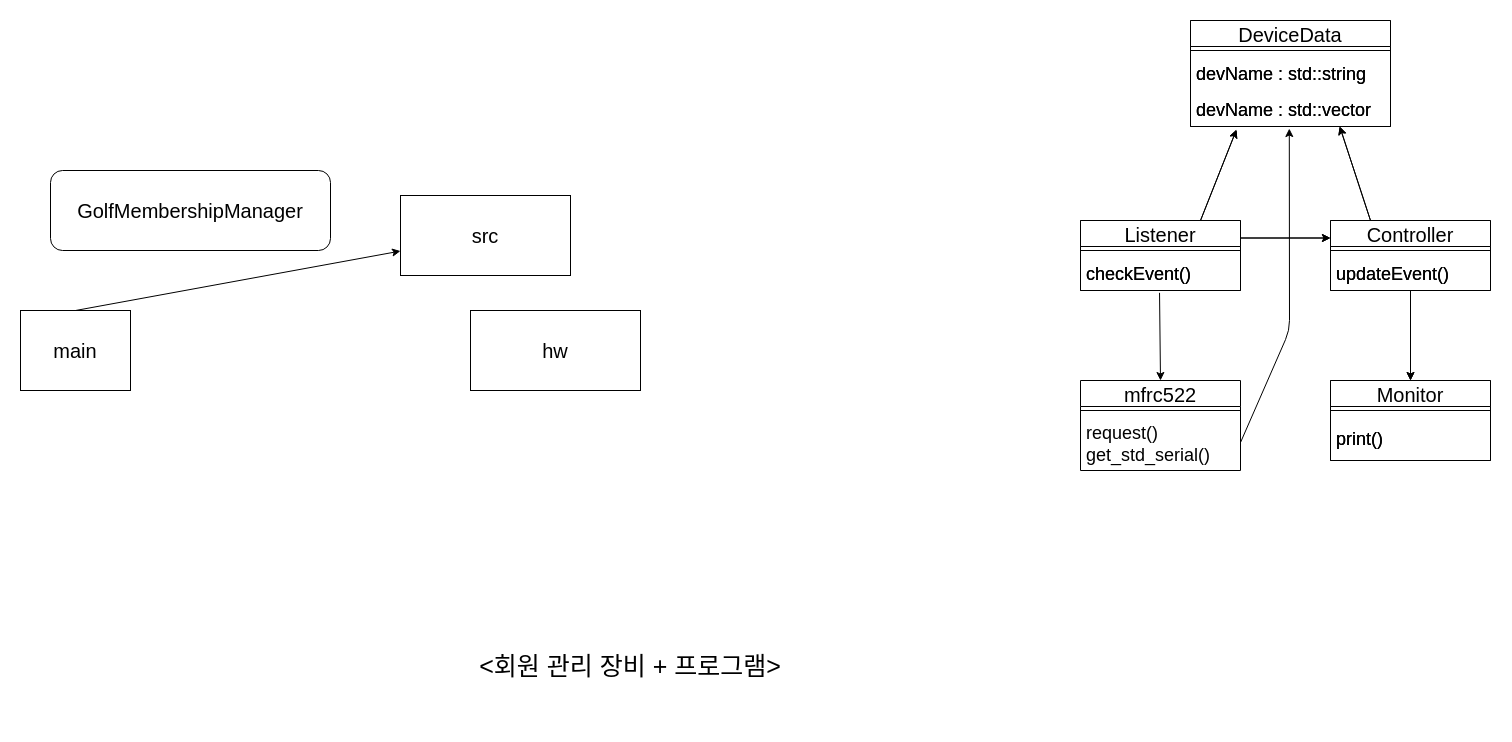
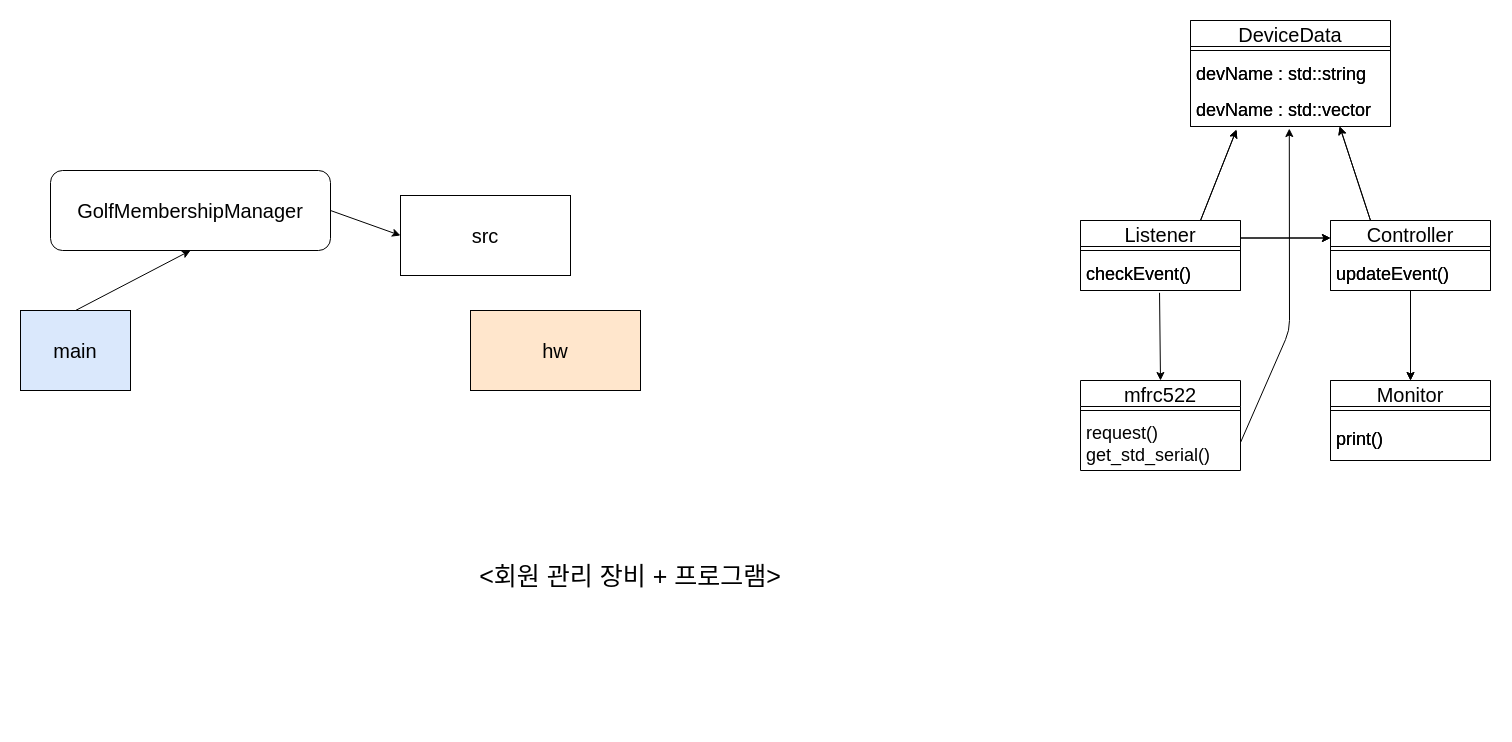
  <mxCell id="0" />
  <mxCell id="1" parent="0" />
- <mxCell id="2" value="&lt;font style=&quot;font-size: 25px&quot;&gt;&amp;lt;회원 관리 장비 + 프로그램&amp;gt;&lt;/font&gt;" style="text;html=1;strokeColor=none;fillColor=none;align=center;verticalAlign=middle;whiteSpace=wrap;rounded=0;" parent="1" vertex="1"><mxGeometry x="440" y="610" width="380" height="110" as="geometry" /></mxCell>
+ <mxCell id="2" value="&lt;font style=&quot;font-size: 25px&quot;&gt;&amp;lt;회원 관리 장비 + 프로그램&amp;gt;&lt;/font&gt;" style="text;html=1;strokeColor=none;fillColor=none;align=center;verticalAlign=middle;whiteSpace=wrap;rounded=0;" parent="1" vertex="1"><mxGeometry x="440" y="520" width="380" height="110" as="geometry" /></mxCell>
+ <mxCell id="3" style="edgeStyle=none;html=1;exitX=1;exitY=0.5;exitDx=0;exitDy=0;entryX=0;entryY=0.5;entryDx=0;entryDy=0;fontSize=20;" parent="1" source="4" target="7" edge="1"><mxGeometry relative="1" as="geometry" /></mxCell>
  <mxCell id="4" value="GolfMembershipManager" style="whiteSpace=wrap;html=1;fontSize=20;rounded=1;" parent="1" vertex="1"><mxGeometry x="50" y="170" width="280" height="80" as="geometry" /></mxCell>
- <mxCell id="5" style="edgeStyle=none;html=1;exitX=0.5;exitY=0;exitDx=0;exitDy=0;fontSize=20;" parent="1" source="6" target="7" edge="1"><mxGeometry relative="1" as="geometry" /></mxCell>
- <mxCell id="6" value="main" style="rounded=0;whiteSpace=wrap;html=1;fontSize=20;" parent="1" vertex="1"><mxGeometry x="20" y="310" width="110" height="80" as="geometry" /></mxCell>
+ <mxCell id="5" style="edgeStyle=none;html=1;exitX=0.5;exitY=0;exitDx=0;exitDy=0;entryX=0.5;entryY=1;entryDx=0;entryDy=0;fontSize=20;" parent="1" source="6" target="4" edge="1"><mxGeometry relative="1" as="geometry" /></mxCell>
+ <mxCell id="6" value="main" style="rounded=0;whiteSpace=wrap;html=1;fontSize=20;fillColor=#dae8fc;" parent="1" vertex="1"><mxGeometry x="20" y="310" width="110" height="80" as="geometry" /></mxCell>
  <mxCell id="7" value="src" style="rounded=0;whiteSpace=wrap;html=1;fontSize=20;" parent="1" vertex="1"><mxGeometry x="400" y="195" width="170" height="80" as="geometry" /></mxCell>
- <mxCell id="8" value="hw" style="rounded=0;whiteSpace=wrap;html=1;fontSize=20;" parent="1" vertex="1"><mxGeometry x="470" y="310" width="170" height="80" as="geometry" /></mxCell>
+ <mxCell id="8" value="hw" style="rounded=0;whiteSpace=wrap;html=1;fontSize=20;fillColor=#ffe6cc;" parent="1" vertex="1"><mxGeometry x="470" y="310" width="170" height="80" as="geometry" /></mxCell>
  <mxCell id="9" value="" style="endArrow=classic;html=1;fontSize=20;entryX=0;entryY=0.25;entryDx=0;entryDy=0;exitX=1;exitY=0.25;exitDx=0;exitDy=0;" parent="1" source="11" target="18" edge="1"><mxGeometry width="50" height="50" relative="1" as="geometry"><mxPoint x="1270" y="238" as="sourcePoint" /><mxPoint x="1310" y="249" as="targetPoint" /></mxGeometry></mxCell>
  <mxCell id="10" style="edgeStyle=none;html=1;exitX=0.75;exitY=0;exitDx=0;exitDy=0;entryX=0.23;entryY=1.087;entryDx=0;entryDy=0;entryPerimeter=0;fontSize=20;" parent="1" source="11" target="25" edge="1"><mxGeometry relative="1" as="geometry" /></mxCell>
  <mxCell id="11" value="Listener" style="swimlane;fontStyle=0;align=center;verticalAlign=middle;childLayout=stackLayout;horizontal=1;startSize=26;horizontalStack=0;resizeParent=1;resizeParentMax=0;resizeLast=0;collapsible=1;marginBottom=0;fontSize=20;" parent="1" vertex="1"><mxGeometry x="1080" y="220" width="160" height="70" as="geometry" /></mxCell>
  <mxCell id="12" value="" style="line;strokeWidth=1;fillColor=none;align=left;verticalAlign=middle;spacingTop=-1;spacingLeft=3;spacingRight=3;rotatable=0;labelPosition=right;points=[];portConstraint=eastwest;fontSize=25;" parent="11" vertex="1"><mxGeometry y="26" width="160" height="8" as="geometry" /></mxCell>
  <mxCell id="13" value="checkEvent()" style="text;strokeColor=none;fillColor=none;align=left;verticalAlign=middle;spacingLeft=4;spacingRight=4;overflow=hidden;rotatable=0;points=[[0,0.5],[1,0.5]];portConstraint=eastwest;fontSize=18;" parent="11" vertex="1"><mxGeometry y="34" width="160" height="36" as="geometry" /></mxCell>
  <mxCell id="14" value="Monitor" style="swimlane;fontStyle=0;align=center;verticalAlign=middle;childLayout=stackLayout;horizontal=1;startSize=26;horizontalStack=0;resizeParent=1;resizeParentMax=0;resizeLast=0;collapsible=1;marginBottom=0;fontSize=20;" parent="1" vertex="1"><mxGeometry x="1330" y="380" width="160" height="80" as="geometry" /></mxCell>
  <mxCell id="15" value="" style="line;strokeWidth=1;fillColor=none;align=left;verticalAlign=middle;spacingTop=-1;spacingLeft=3;spacingRight=3;rotatable=0;labelPosition=right;points=[];portConstraint=eastwest;fontSize=24;" parent="14" vertex="1"><mxGeometry y="26" width="160" height="8" as="geometry" /></mxCell>
  <mxCell id="16" value="print()" style="text;strokeColor=none;fillColor=none;align=left;verticalAlign=middle;spacingLeft=4;spacingRight=4;overflow=hidden;rotatable=0;points=[[0,0.5],[1,0.5]];portConstraint=eastwest;fontSize=18;" parent="14" vertex="1"><mxGeometry y="34" width="160" height="46" as="geometry" /></mxCell>
  <mxCell id="17" style="edgeStyle=none;html=1;exitX=0.25;exitY=0;exitDx=0;exitDy=0;entryX=0.746;entryY=0.998;entryDx=0;entryDy=0;entryPerimeter=0;fontSize=20;" parent="1" source="18" target="25" edge="1"><mxGeometry relative="1" as="geometry" /></mxCell>
  <mxCell id="18" value="Controller" style="swimlane;fontStyle=0;align=center;verticalAlign=middle;childLayout=stackLayout;horizontal=1;startSize=26;horizontalStack=0;resizeParent=1;resizeParentMax=0;resizeLast=0;collapsible=1;marginBottom=0;fontSize=20;" parent="1" vertex="1"><mxGeometry x="1330" y="220" width="160" height="70" as="geometry" /></mxCell>
  <mxCell id="19" value="" style="line;strokeWidth=1;fillColor=none;align=left;verticalAlign=middle;spacingTop=-1;spacingLeft=3;spacingRight=3;rotatable=0;labelPosition=right;points=[];portConstraint=eastwest;fontSize=25;" parent="18" vertex="1"><mxGeometry y="26" width="160" height="8" as="geometry" /></mxCell>
  <mxCell id="20" value="updateEvent()" style="text;strokeColor=none;fillColor=none;align=left;verticalAlign=middle;spacingLeft=4;spacingRight=4;overflow=hidden;rotatable=0;points=[[0,0.5],[1,0.5]];portConstraint=eastwest;fontSize=18;" parent="18" vertex="1"><mxGeometry y="34" width="160" height="36" as="geometry" /></mxCell>
  <mxCell id="21" value="" style="endArrow=classic;html=1;fontSize=20;entryX=0.5;entryY=0;entryDx=0;entryDy=0;" parent="1" source="20" target="14" edge="1"><mxGeometry width="50" height="50" relative="1" as="geometry"><mxPoint x="1360" y="260" as="sourcePoint" /><mxPoint x="1400" y="400" as="targetPoint" /></mxGeometry></mxCell>
  <mxCell id="22" value="DeviceData" style="swimlane;fontStyle=0;align=center;verticalAlign=middle;childLayout=stackLayout;horizontal=1;startSize=26;horizontalStack=0;resizeParent=1;resizeParentMax=0;resizeLast=0;collapsible=1;marginBottom=0;fontSize=20;" parent="1" vertex="1"><mxGeometry x="1190" y="20" width="200" height="106" as="geometry" /></mxCell>
  <mxCell id="23" value="" style="line;strokeWidth=1;fillColor=none;align=left;verticalAlign=middle;spacingTop=-1;spacingLeft=3;spacingRight=3;rotatable=0;labelPosition=right;points=[];portConstraint=eastwest;fontSize=25;" parent="22" vertex="1"><mxGeometry y="26" width="200" height="8" as="geometry" /></mxCell>
  <mxCell id="24" value="devName : std::string" style="text;strokeColor=none;fillColor=none;align=left;verticalAlign=middle;spacingLeft=4;spacingRight=4;overflow=hidden;rotatable=0;points=[[0,0.5],[1,0.5]];portConstraint=eastwest;fontSize=18;" parent="22" vertex="1"><mxGeometry y="34" width="200" height="36" as="geometry" /></mxCell>
  <mxCell id="25" value="devName : std::vector" style="text;strokeColor=none;fillColor=none;align=left;verticalAlign=middle;spacingLeft=4;spacingRight=4;overflow=hidden;rotatable=0;points=[[0,0.5],[1,0.5]];portConstraint=eastwest;fontSize=18;" parent="22" vertex="1"><mxGeometry y="70" width="200" height="36" as="geometry" /></mxCell>
  <mxCell id="26" value="" style="endArrow=classic;html=1;fontSize=20;entryX=0.5;entryY=0;entryDx=0;entryDy=0;exitX=0.494;exitY=1.065;exitDx=0;exitDy=0;exitPerimeter=0;" edge="1" source="31" target="45" parent="1"><mxGeometry width="50" height="50" relative="1" as="geometry"><mxPoint x="1160" y="340" as="sourcePoint" /><mxPoint x="1160" y="520" as="targetPoint" /></mxGeometry></mxCell>
  <mxCell id="27" value="" style="endArrow=classic;html=1;fontSize=20;entryX=0;entryY=0.25;entryDx=0;entryDy=0;exitX=1;exitY=0.25;exitDx=0;exitDy=0;" edge="1" source="29" target="37" parent="1"><mxGeometry width="50" height="50" relative="1" as="geometry"><mxPoint x="1270" y="238" as="sourcePoint" /><mxPoint x="1310" y="249" as="targetPoint" /></mxGeometry></mxCell>
  <mxCell id="28" style="edgeStyle=none;html=1;exitX=0.75;exitY=0;exitDx=0;exitDy=0;entryX=0.23;entryY=1.087;entryDx=0;entryDy=0;entryPerimeter=0;fontSize=20;" edge="1" source="29" target="44" parent="1"><mxGeometry relative="1" as="geometry" /></mxCell>
  <mxCell id="29" value="Listener" style="swimlane;fontStyle=0;align=center;verticalAlign=middle;childLayout=stackLayout;horizontal=1;startSize=26;horizontalStack=0;resizeParent=1;resizeParentMax=0;resizeLast=0;collapsible=1;marginBottom=0;fontSize=20;" vertex="1" parent="1"><mxGeometry x="1080" y="220" width="160" height="70" as="geometry" /></mxCell>
  <mxCell id="30" value="" style="line;strokeWidth=1;fillColor=none;align=left;verticalAlign=middle;spacingTop=-1;spacingLeft=3;spacingRight=3;rotatable=0;labelPosition=right;points=[];portConstraint=eastwest;fontSize=25;" vertex="1" parent="29"><mxGeometry y="26" width="160" height="8" as="geometry" /></mxCell>
  <mxCell id="31" value="checkEvent()" style="text;strokeColor=none;fillColor=none;align=left;verticalAlign=middle;spacingLeft=4;spacingRight=4;overflow=hidden;rotatable=0;points=[[0,0.5],[1,0.5]];portConstraint=eastwest;fontSize=18;" vertex="1" parent="29"><mxGeometry y="34" width="160" height="36" as="geometry" /></mxCell>
  <mxCell id="32" style="edgeStyle=none;html=1;exitX=1;exitY=0.5;exitDx=0;exitDy=0;entryX=0.494;entryY=1.057;entryDx=0;entryDy=0;entryPerimeter=0;fontSize=20;" edge="1" source="47" target="44" parent="1"><mxGeometry relative="1" as="geometry"><Array as="points"><mxPoint x="1289" y="330" /></Array><mxPoint x="1227.5" y="520" as="sourcePoint" /></mxGeometry></mxCell>
  <mxCell id="33" value="Monitor" style="swimlane;fontStyle=0;align=center;verticalAlign=middle;childLayout=stackLayout;horizontal=1;startSize=26;horizontalStack=0;resizeParent=1;resizeParentMax=0;resizeLast=0;collapsible=1;marginBottom=0;fontSize=20;" vertex="1" parent="1"><mxGeometry x="1330" y="380" width="160" height="80" as="geometry" /></mxCell>
  <mxCell id="34" value="" style="line;strokeWidth=1;fillColor=none;align=left;verticalAlign=middle;spacingTop=-1;spacingLeft=3;spacingRight=3;rotatable=0;labelPosition=right;points=[];portConstraint=eastwest;fontSize=24;" vertex="1" parent="33"><mxGeometry y="26" width="160" height="8" as="geometry" /></mxCell>
  <mxCell id="35" value="print()" style="text;strokeColor=none;fillColor=none;align=left;verticalAlign=middle;spacingLeft=4;spacingRight=4;overflow=hidden;rotatable=0;points=[[0,0.5],[1,0.5]];portConstraint=eastwest;fontSize=18;" vertex="1" parent="33"><mxGeometry y="34" width="160" height="46" as="geometry" /></mxCell>
  <mxCell id="36" style="edgeStyle=none;html=1;exitX=0.25;exitY=0;exitDx=0;exitDy=0;entryX=0.746;entryY=0.998;entryDx=0;entryDy=0;entryPerimeter=0;fontSize=20;" edge="1" source="37" target="44" parent="1"><mxGeometry relative="1" as="geometry" /></mxCell>
  <mxCell id="37" value="Controller" style="swimlane;fontStyle=0;align=center;verticalAlign=middle;childLayout=stackLayout;horizontal=1;startSize=26;horizontalStack=0;resizeParent=1;resizeParentMax=0;resizeLast=0;collapsible=1;marginBottom=0;fontSize=20;" vertex="1" parent="1"><mxGeometry x="1330" y="220" width="160" height="70" as="geometry" /></mxCell>
  <mxCell id="38" value="" style="line;strokeWidth=1;fillColor=none;align=left;verticalAlign=middle;spacingTop=-1;spacingLeft=3;spacingRight=3;rotatable=0;labelPosition=right;points=[];portConstraint=eastwest;fontSize=25;" vertex="1" parent="37"><mxGeometry y="26" width="160" height="8" as="geometry" /></mxCell>
  <mxCell id="39" value="updateEvent()" style="text;strokeColor=none;fillColor=none;align=left;verticalAlign=middle;spacingLeft=4;spacingRight=4;overflow=hidden;rotatable=0;points=[[0,0.5],[1,0.5]];portConstraint=eastwest;fontSize=18;" vertex="1" parent="37"><mxGeometry y="34" width="160" height="36" as="geometry" /></mxCell>
  <mxCell id="40" value="" style="endArrow=classic;html=1;fontSize=20;entryX=0.5;entryY=0;entryDx=0;entryDy=0;" edge="1" source="39" target="33" parent="1"><mxGeometry width="50" height="50" relative="1" as="geometry"><mxPoint x="1360" y="260" as="sourcePoint" /><mxPoint x="1400" y="400" as="targetPoint" /></mxGeometry></mxCell>
  <mxCell id="41" value="DeviceData" style="swimlane;fontStyle=0;align=center;verticalAlign=middle;childLayout=stackLayout;horizontal=1;startSize=26;horizontalStack=0;resizeParent=1;resizeParentMax=0;resizeLast=0;collapsible=1;marginBottom=0;fontSize=20;" vertex="1" parent="1"><mxGeometry x="1190" y="20" width="200" height="106" as="geometry" /></mxCell>
  <mxCell id="42" value="" style="line;strokeWidth=1;fillColor=none;align=left;verticalAlign=middle;spacingTop=-1;spacingLeft=3;spacingRight=3;rotatable=0;labelPosition=right;points=[];portConstraint=eastwest;fontSize=25;" vertex="1" parent="41"><mxGeometry y="26" width="200" height="8" as="geometry" /></mxCell>
  <mxCell id="43" value="devName : std::string" style="text;strokeColor=none;fillColor=none;align=left;verticalAlign=middle;spacingLeft=4;spacingRight=4;overflow=hidden;rotatable=0;points=[[0,0.5],[1,0.5]];portConstraint=eastwest;fontSize=18;" vertex="1" parent="41"><mxGeometry y="34" width="200" height="36" as="geometry" /></mxCell>
  <mxCell id="44" value="devName : std::vector" style="text;strokeColor=none;fillColor=none;align=left;verticalAlign=middle;spacingLeft=4;spacingRight=4;overflow=hidden;rotatable=0;points=[[0,0.5],[1,0.5]];portConstraint=eastwest;fontSize=18;" vertex="1" parent="41"><mxGeometry y="70" width="200" height="36" as="geometry" /></mxCell>
  <mxCell id="45" value="mfrc522" style="swimlane;fontStyle=0;align=center;verticalAlign=middle;childLayout=stackLayout;horizontal=1;startSize=26;horizontalStack=0;resizeParent=1;resizeParentMax=0;resizeLast=0;collapsible=1;marginBottom=0;fontSize=20;" vertex="1" parent="1"><mxGeometry x="1080" y="380" width="160" height="90" as="geometry" /></mxCell>
  <mxCell id="46" value="" style="line;strokeWidth=1;fillColor=none;align=left;verticalAlign=middle;spacingTop=-1;spacingLeft=3;spacingRight=3;rotatable=0;labelPosition=right;points=[];portConstraint=eastwest;fontSize=24;" vertex="1" parent="45"><mxGeometry y="26" width="160" height="8" as="geometry" /></mxCell>
  <mxCell id="47" value="request()&#10;get_std_serial()" style="text;strokeColor=none;fillColor=none;align=left;verticalAlign=middle;spacingLeft=4;spacingRight=4;overflow=hidden;rotatable=0;points=[[0,0.5],[1,0.5]];portConstraint=eastwest;fontSize=18;spacing=2;" vertex="1" parent="45"><mxGeometry y="34" width="160" height="56" as="geometry" /></mxCell>
